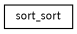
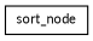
  digraph {
    rankdir=LR
    fontname=Lato
-   n1 [color=black fillcolor=white fontname=Lato fontsize=10 height=0.2 label=sort_sort shape=record style=filled width=0.4]
+   n1 [color=black fillcolor=white fontname=Lato fontsize=10 height=0.2 label=sort_node shape=record style=filled width=0.4]
  }
